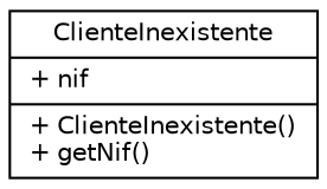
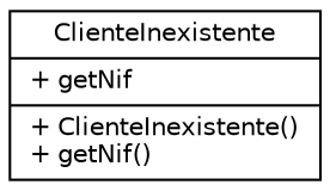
  digraph {
-   n1 [color=black fillcolor=white fontcolor=black fontname=Helvetica fontsize=10 height=0.2 label="{ClienteInexistente\n|+ nif\l|+ ClienteInexistente()\l+ getNif()\l}" shape=record style=filled width=0.4]
+   n1 [color=black fillcolor=white fontcolor=black fontname=Helvetica fontsize=10 height=0.2 label="{ClienteInexistente\n|+ getNif\l|+ ClienteInexistente()\l+ getNif()\l}" shape=record style=filled width=0.4]
  }
